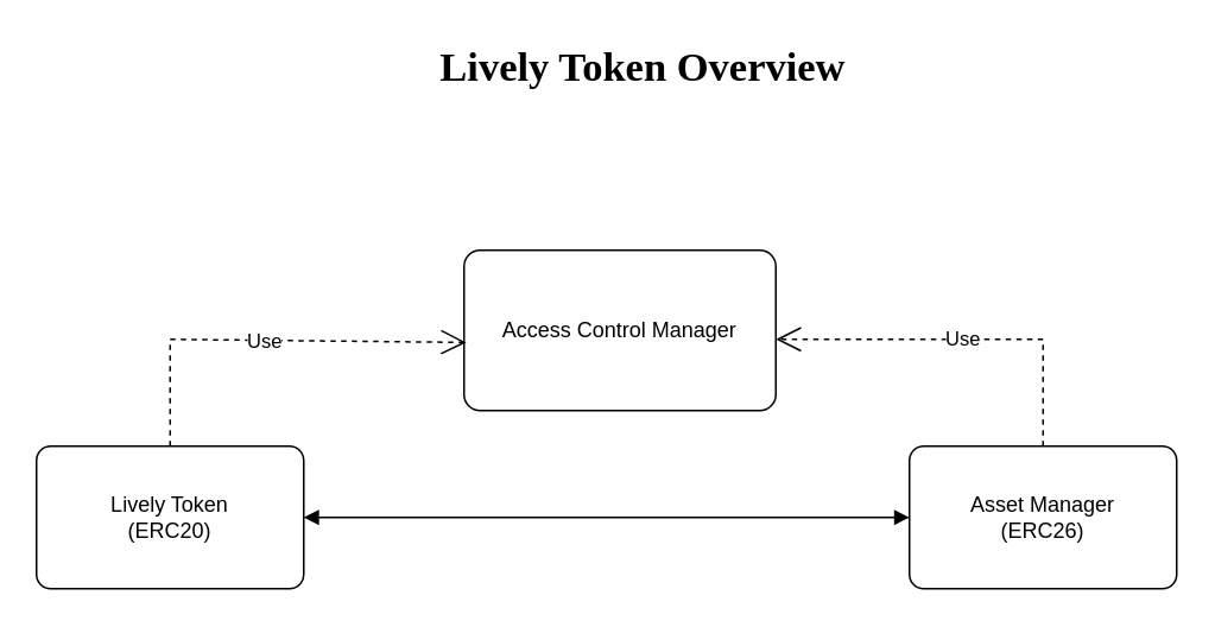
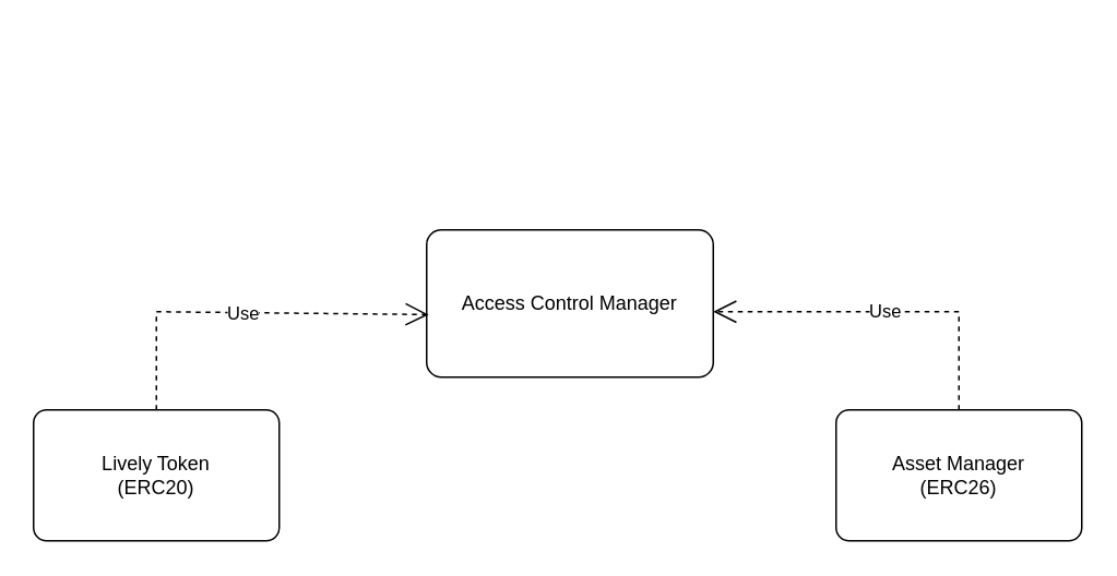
  <mxCell id="0" />
  <mxCell id="1" parent="0" />
  <mxCell id="2" value="Lively Token&lt;br&gt;(ERC20)" style="rounded=1;arcSize=10;whiteSpace=wrap;html=1;align=center;direction=east;" vertex="1" parent="1"><mxGeometry x="20" y="250" width="150" height="80" as="geometry" /></mxCell>
  <mxCell id="3" value="Asset Manager&lt;br&gt;(ERC26)" style="rounded=1;arcSize=10;whiteSpace=wrap;html=1;align=center;" vertex="1" parent="1"><mxGeometry x="510" y="250" width="150" height="80" as="geometry" /></mxCell>
  <mxCell id="4" value="Access Control Manager" style="rounded=1;arcSize=10;whiteSpace=wrap;html=1;align=center;" vertex="1" parent="1"><mxGeometry x="260" y="140" width="175" height="90" as="geometry" /></mxCell>
  <mxCell id="5" value="Use" style="endArrow=open;endSize=12;dashed=1;html=1;rounded=0;entryX=0.007;entryY=0.575;entryDx=0;entryDy=0;entryPerimeter=0;exitX=0.5;exitY=0;exitDx=0;exitDy=0;" edge="1" parent="1" source="2" target="4"><mxGeometry width="160" relative="1" as="geometry"><mxPoint x="95" y="240" as="sourcePoint" /><mxPoint x="245" y="190" as="targetPoint" /><Array as="points"><mxPoint x="95" y="190" /></Array></mxGeometry></mxCell>
  <mxCell id="6" value="Use" style="endArrow=open;endSize=12;dashed=1;html=1;rounded=0;exitX=0.5;exitY=0;exitDx=0;exitDy=0;" edge="1" parent="1" source="3"><mxGeometry width="160" relative="1" as="geometry"><mxPoint x="565" y="180" as="sourcePoint" /><mxPoint x="435" y="190" as="targetPoint" /><Array as="points"><mxPoint x="585" y="190" /></Array></mxGeometry></mxCell>
- <mxCell id="7" value="" style="endArrow=block;startArrow=block;endFill=1;startFill=1;html=1;rounded=0;entryX=0;entryY=0.5;entryDx=0;entryDy=0;exitX=1;exitY=0.5;exitDx=0;exitDy=0;" edge="1" parent="1" source="2" target="3"><mxGeometry width="160" relative="1" as="geometry"><mxPoint x="260" y="289.57" as="sourcePoint" /><mxPoint x="420" y="289.57" as="targetPoint" /></mxGeometry></mxCell>
- <mxCell id="8" value="Lively Token Overview" style="text;align=center;fontStyle=1;verticalAlign=middle;spacingLeft=3;spacingRight=3;strokeColor=none;rotatable=0;points=[[0,0.5],[1,0.5]];portConstraint=eastwest;fontSize=23;fontFamily=Times New Roman;" vertex="1" parent="1"><mxGeometry x="215" y="20" width="291.25" height="30" as="geometry" /></mxCell>
